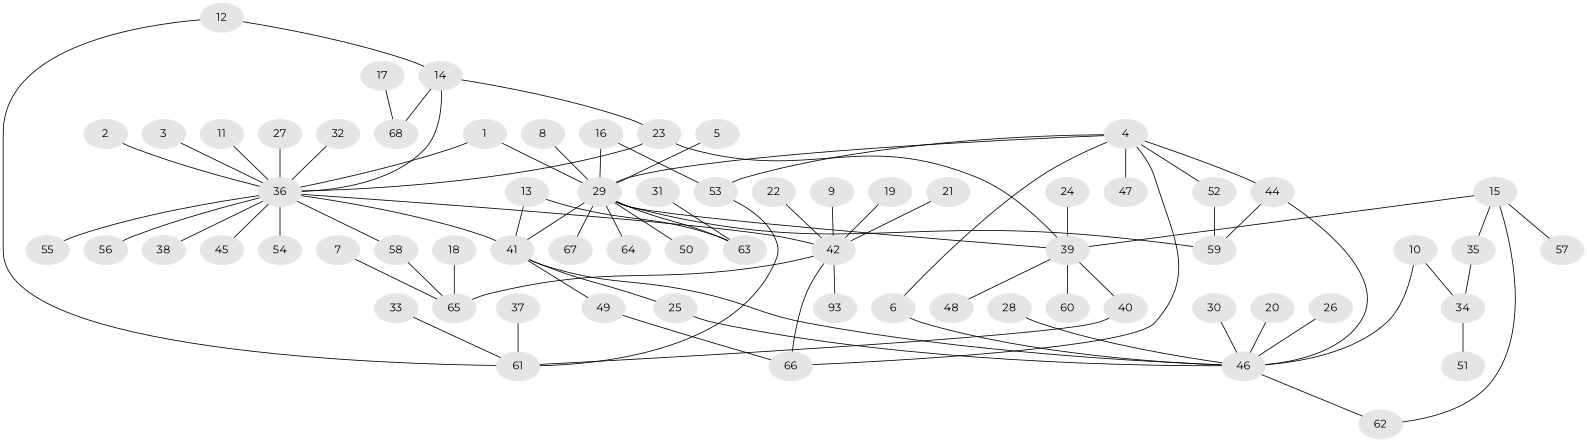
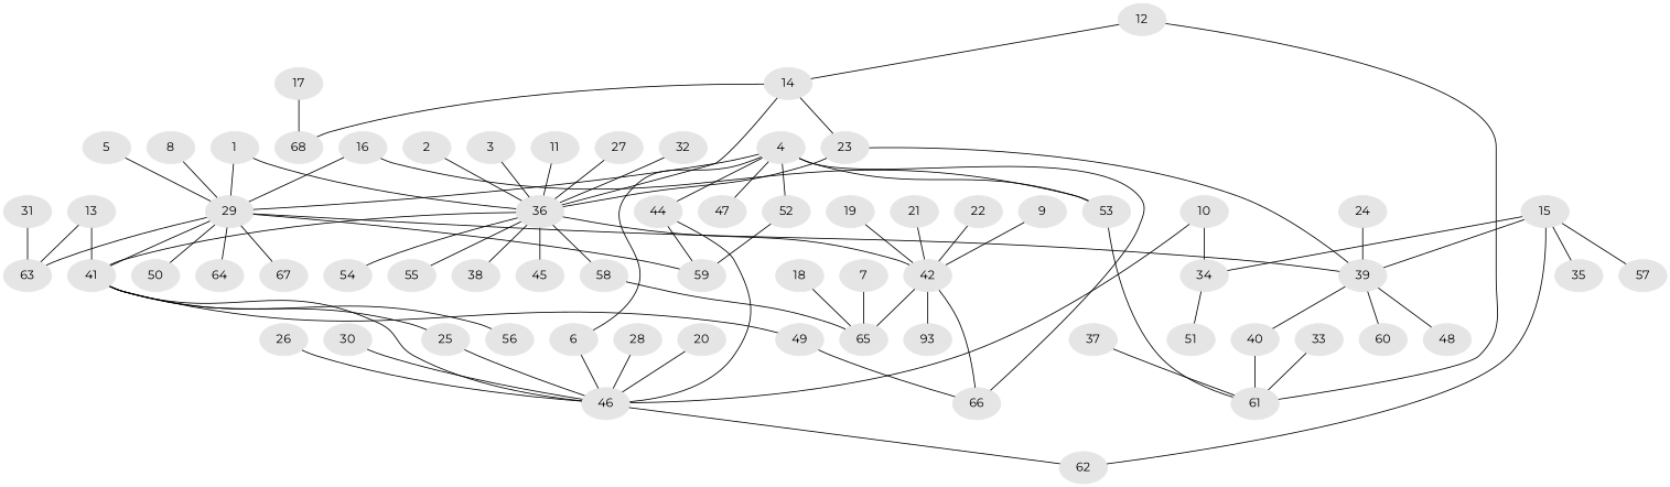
  graph {
    fontname=Montserrat
    node [color=gray90 fontname=Montserrat style=filled]
    edge [fontname=Montserrat weight=1.0]
    1
    29
    36
    41
    63
    39
    50
    59
    64
    67
    42
    38
    45
    54
    55
    56
    58
    2
    3
    4
    6
    44
    47
    52
    53
    66
    46
    61
    5
    62
    7
    65
    8
    9
    n35 [label=93]
    10
    34
    51
    11
    12
    14
    23
    68
    13
    25
    49
    15
    35
    57
    40
    48
    60
    16
    17
    18
    19
    20
    21
    22
    24
    26
    27
    28
    30
    31
    32
    33
    37
    1 -- 29
    1 -- 36
    29 -- 41
    29 -- 63
    29 -- 39
    29 -- 50
    29 -- 59
    29 -- 64
    29 -- 67
    36 -- 41
    36 -- 42
    36 -- 38
    36 -- 45
    36 -- 54
    36 -- 55
-   36 -- 56
+   41 -- 56
    36 -- 58
    41 -- 46
    41 -- 25
    41 -- 49
    39 -- 40
    39 -- 48
    39 -- 60
    42 -- 66
    42 -- 65
    42 -- n35
    58 -- 65
    2 -- 36
    3 -- 36
    4 -- 29
    4 -- 6
    4 -- 44
    4 -- 47
    4 -- 52
    4 -- 53
    4 -- 66
    6 -- 46
    44 -- 59
    44 -- 46
    52 -- 59
    53 -- 61
    46 -- 62
    5 -- 29
    7 -- 65
    8 -- 29
    9 -- 42
    10 -- 46
    10 -- 34
    34 -- 51
    11 -- 36
    12 -- 61
    12 -- 14
    14 -- 36
    14 -- 23
    14 -- 68
    23 -- 36
    23 -- 39
    13 -- 41
    13 -- 63
    25 -- 46
    49 -- 66
    15 -- 39
    15 -- 62
-   35 -- 34
+   15 -- 34
    15 -- 35
    15 -- 57
    40 -- 61
    16 -- 29
    16 -- 53
    17 -- 68
    18 -- 65
    19 -- 42
    20 -- 46
    21 -- 42
    22 -- 42
    24 -- 39
    26 -- 46
    27 -- 36
    28 -- 46
    30 -- 46
    31 -- 63
    32 -- 36
    33 -- 61
    37 -- 61
  }
